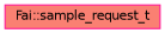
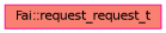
  digraph {
    rankdir=LR
-   n1 [color=deeppink fillcolor=salmon fontname=Helvetica fontsize=10 height=0.2 label="Fai::sample_request_t" shape=box style=filled width=0.4]
+   n1 [color=deeppink fillcolor=salmon fontname=Helvetica fontsize=10 height=0.2 label="Fai::request_request_t" shape=box style=filled width=0.4]
  }
